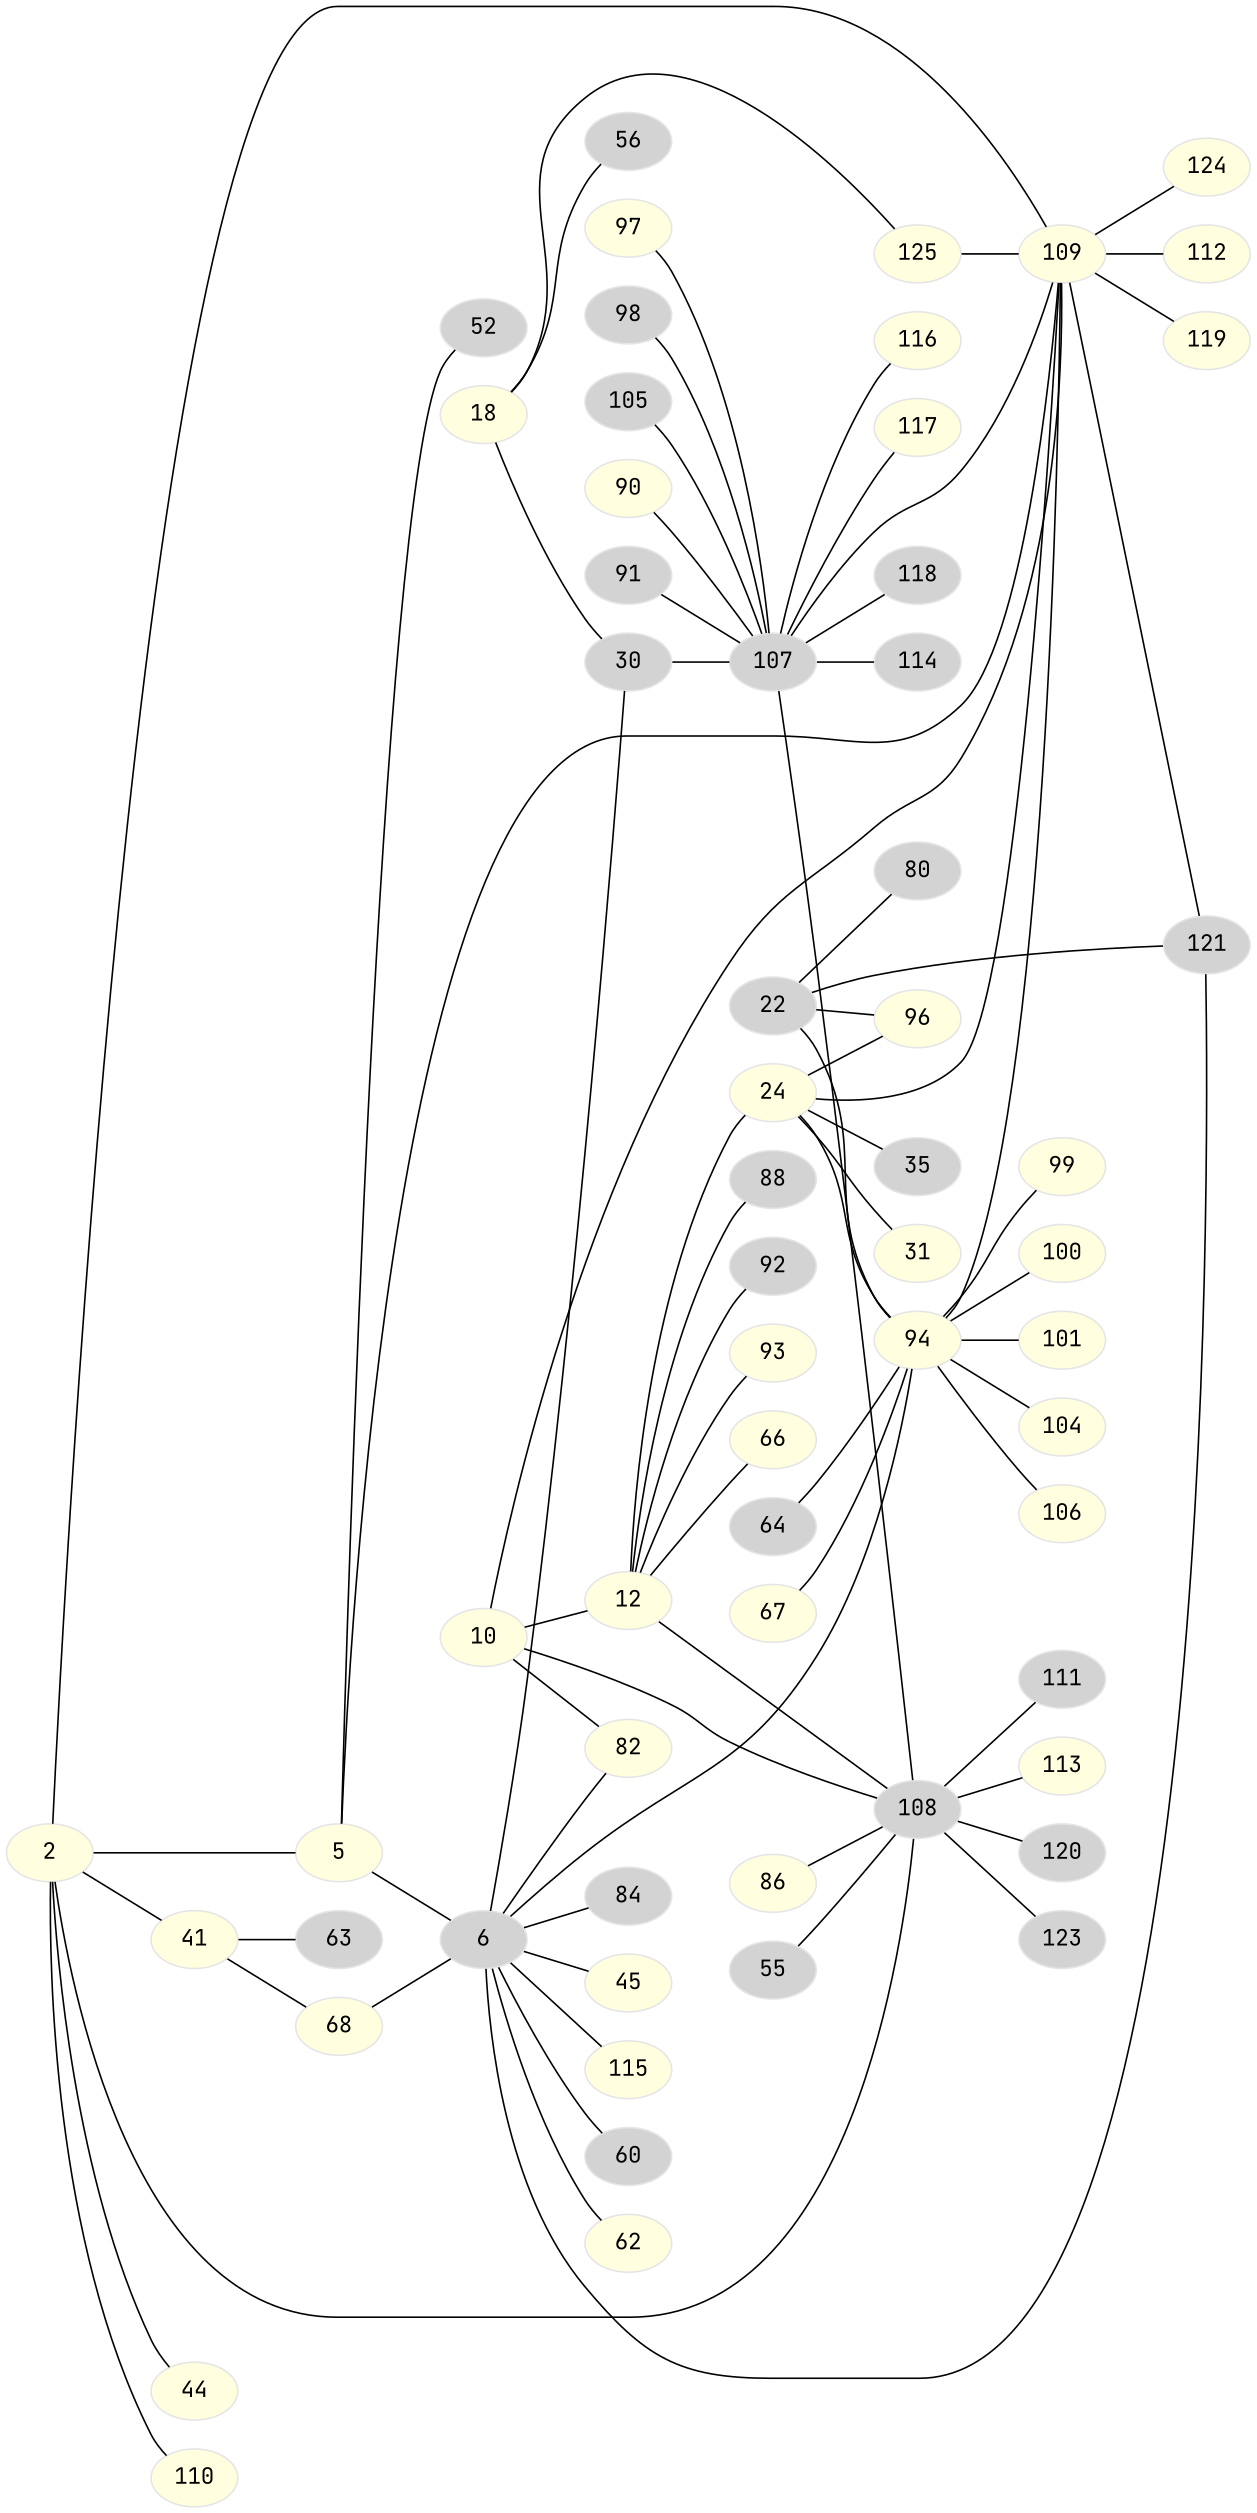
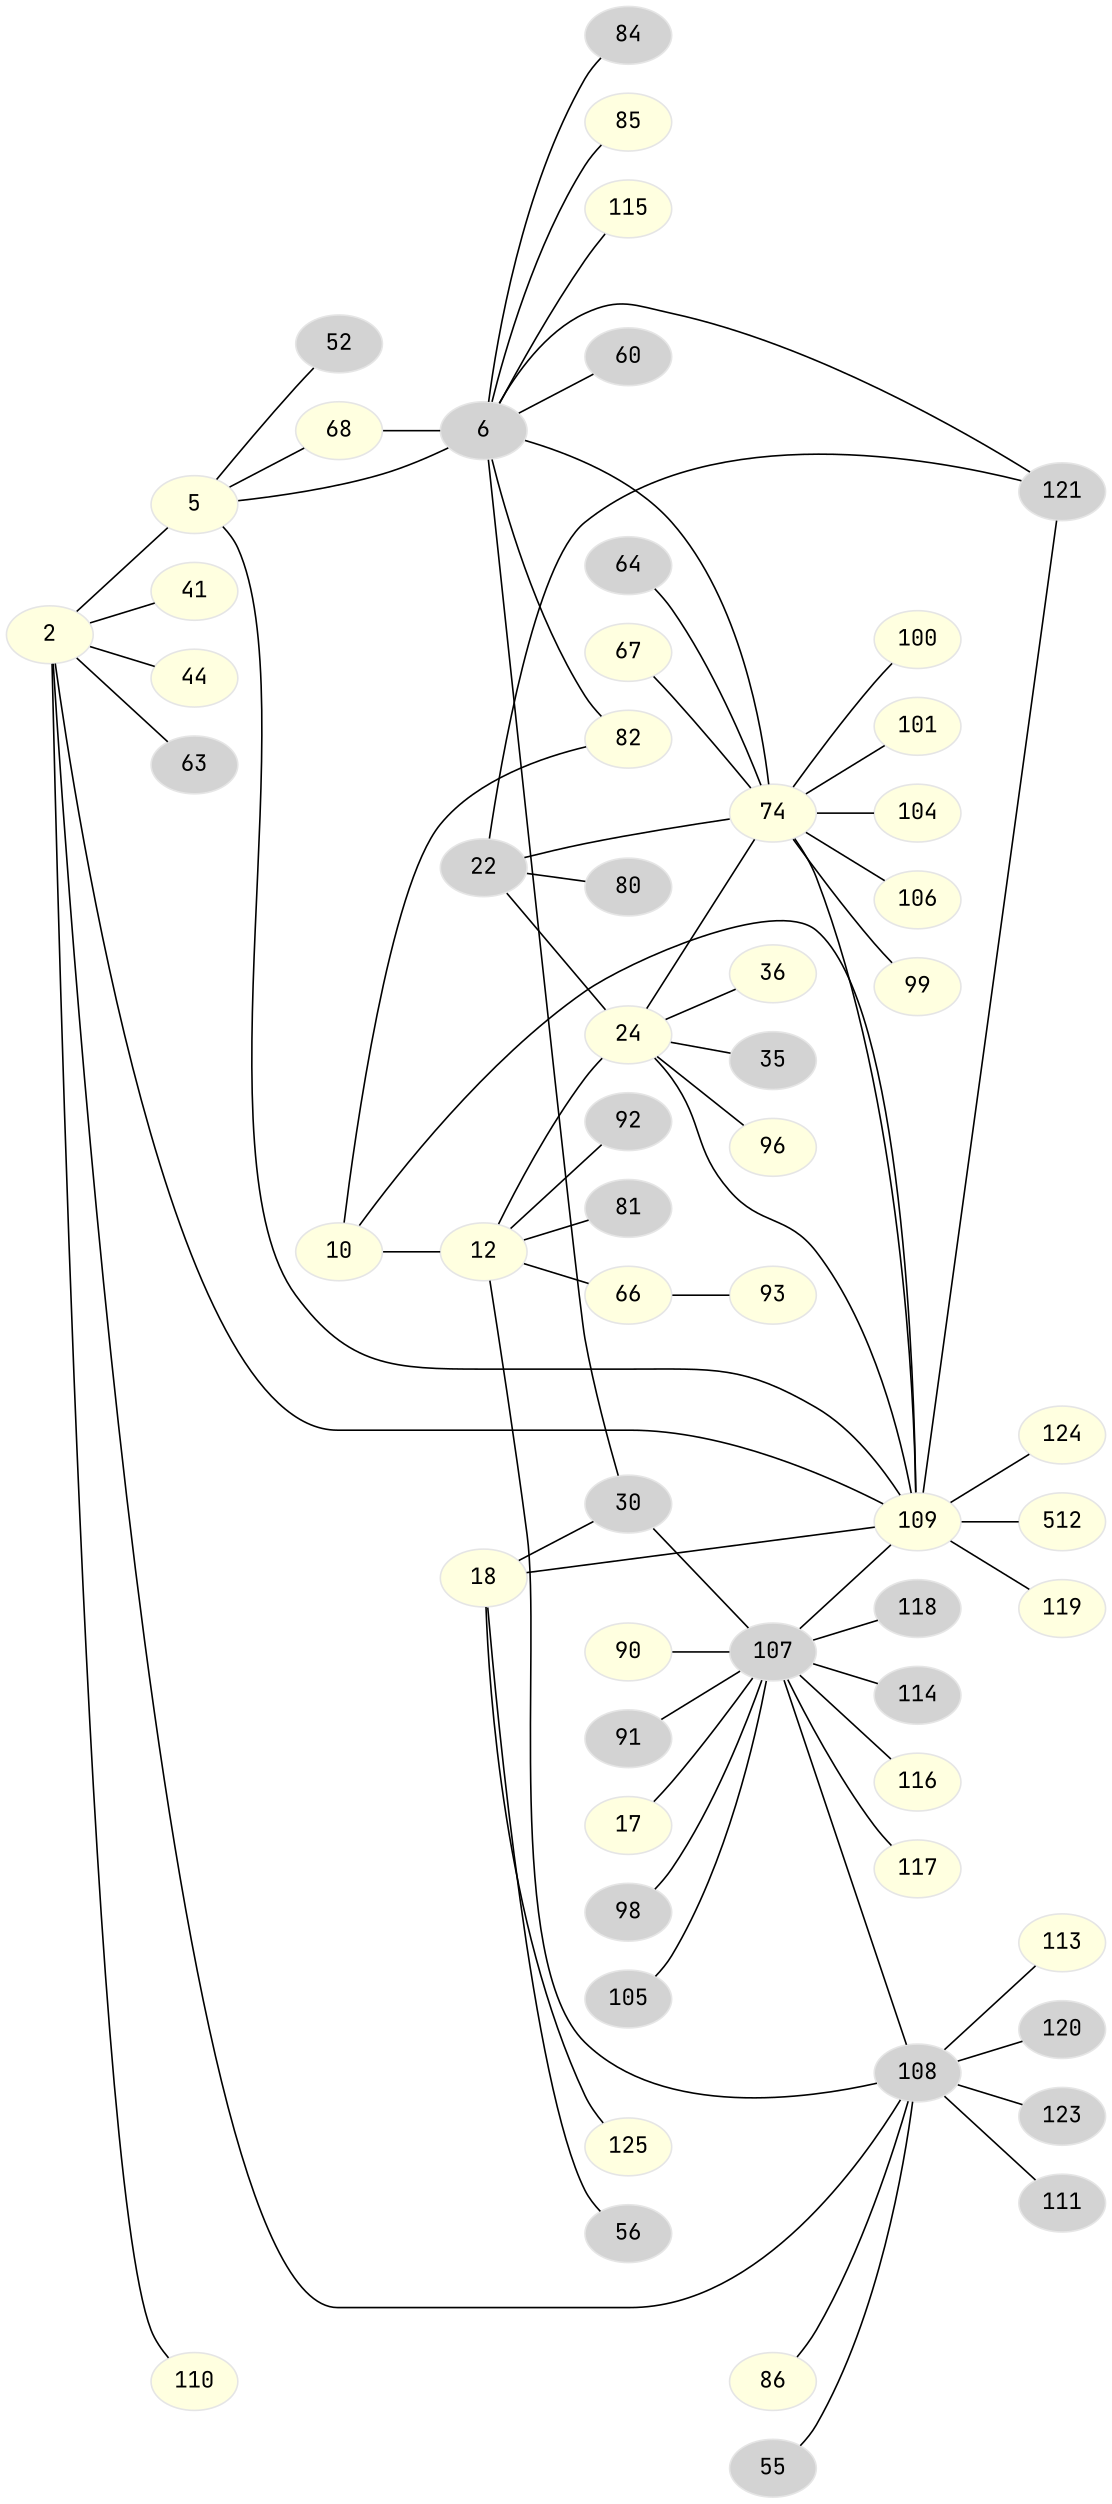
  graph {
    fontname="JetBrains Mono"
    rankdir=LR
    node [color=gray90 fillcolor=lightyellow fontname="JetBrains Mono" style=filled]
    edge [fontname="JetBrains Mono"]
    2 [super="+1"]
    5 [super="+4"]
    41
    44
    63 [fillcolor=lightgrey]
    108 [fillcolor=lightgrey super="+33+65+79"]
    109 [super="+103"]
    110 [super="+51"]
    6 [fillcolor=lightgrey super="+3"]
    52 [fillcolor=lightgrey]
    68
    30 [fillcolor=lightgrey super="+27"]
    60 [fillcolor=lightgrey]
-   62
-   74 [super="+23+37+43+55+58" label=94]
+   74 [super="+23+37+43+55+58"]
    82
    84 [fillcolor=lightgrey]
-   85 [label=45]
+   85
    115
    121 [fillcolor=lightgrey super="+47"]
    111 [fillcolor=lightgrey]
    113
    120 [fillcolor=lightgrey]
    123 [fillcolor=lightgrey]
-   112
+   112 [label=512]
    119
    124
    107 [fillcolor=lightgrey super="+80+69+39+40+42+45+54+61+75+77+89"]
    99
    100 [super="+72"]
    101
    104 [super="+36"]
    106
    10 [super="+8"]
    12 [super="+11"]
    24 [super="+21"]
    66
-   88 [fillcolor=lightgrey]
+   88 [fillcolor=lightgrey label=81]
    92 [fillcolor=lightgrey]
    93
-   31
+   31 [label=36]
    35 [fillcolor=lightgrey]
    96
    18 [super="+15"]
    56 [fillcolor=lightgrey]
    125
    22 [fillcolor=lightgrey super="+19"]
    n48 [fillcolor=lightgrey label=80]
    114 [fillcolor=lightgrey]
    116 [super="+102"]
    117
    118 [fillcolor=lightgrey]
    64 [fillcolor=lightgrey]
    67
    86
    90
    91 [fillcolor=lightgrey]
    n58 [fillcolor=lightgrey label=55]
-   97 [super="+48"]
+   97 [super="+48" label=17]
    98 [fillcolor=lightgrey]
    105 [fillcolor=lightgrey]
    2 -- 5 [weight=4]
    2 -- 41
    2 -- 44
-   41 -- 63
+   2 -- 63
    2 -- 108
    2 -- 109
    2 -- 110
    5 -- 109
    5 -- 6 [weight=4]
    5 -- 52
-   41 -- 68
+   5 -- 68
    108 -- 111
    108 -- 113
    108 -- 120
    108 -- 123
    109 -- 121
    109 -- 112
    109 -- 119
    109 -- 124
    6 -- 30
    6 -- 60
-   6 -- 62
    6 -- 74 [weight=2]
    6 -- 82
    6 -- 84
    6 -- 85
    6 -- 115
    6 -- 121
    68 -- 6 [weight=4]
    30 -- 107 [weight=8]
    74 -- 109
    74 -- 99
    74 -- 100
    74 -- 101
    74 -- 104
    74 -- 106
    107 -- 108
    107 -- 109
    107 -- 114
    107 -- 116
    107 -- 117
    107 -- 118
-   10 -- 108 [weight=4]
    10 -- 109
    10 -- 82
    10 -- 12 [weight=4]
    12 -- 108 [weight=4]
    12 -- 24
    12 -- 66
    12 -- 88
    12 -- 92
-   12 -- 93
+   66 -- 93
    24 -- 109 [weight=2]
    24 -- 74 [weight=4]
    24 -- 31
    24 -- 35
    24 -- 96
-   125 -- 109 [weight=8]
+   18 -- 109 [weight=8]
    18 -- 30
    18 -- 56
    18 -- 125
    22 -- 74 [weight=4]
    22 -- 121
-   22 -- 96 [weight=4]
+   22 -- 24 [weight=4]
    22 -- n48
    64 -- 74
    67 -- 74
    86 -- 108
    90 -- 107
    91 -- 107
    n58 -- 108
    97 -- 107
    98 -- 107
    105 -- 107
  }
